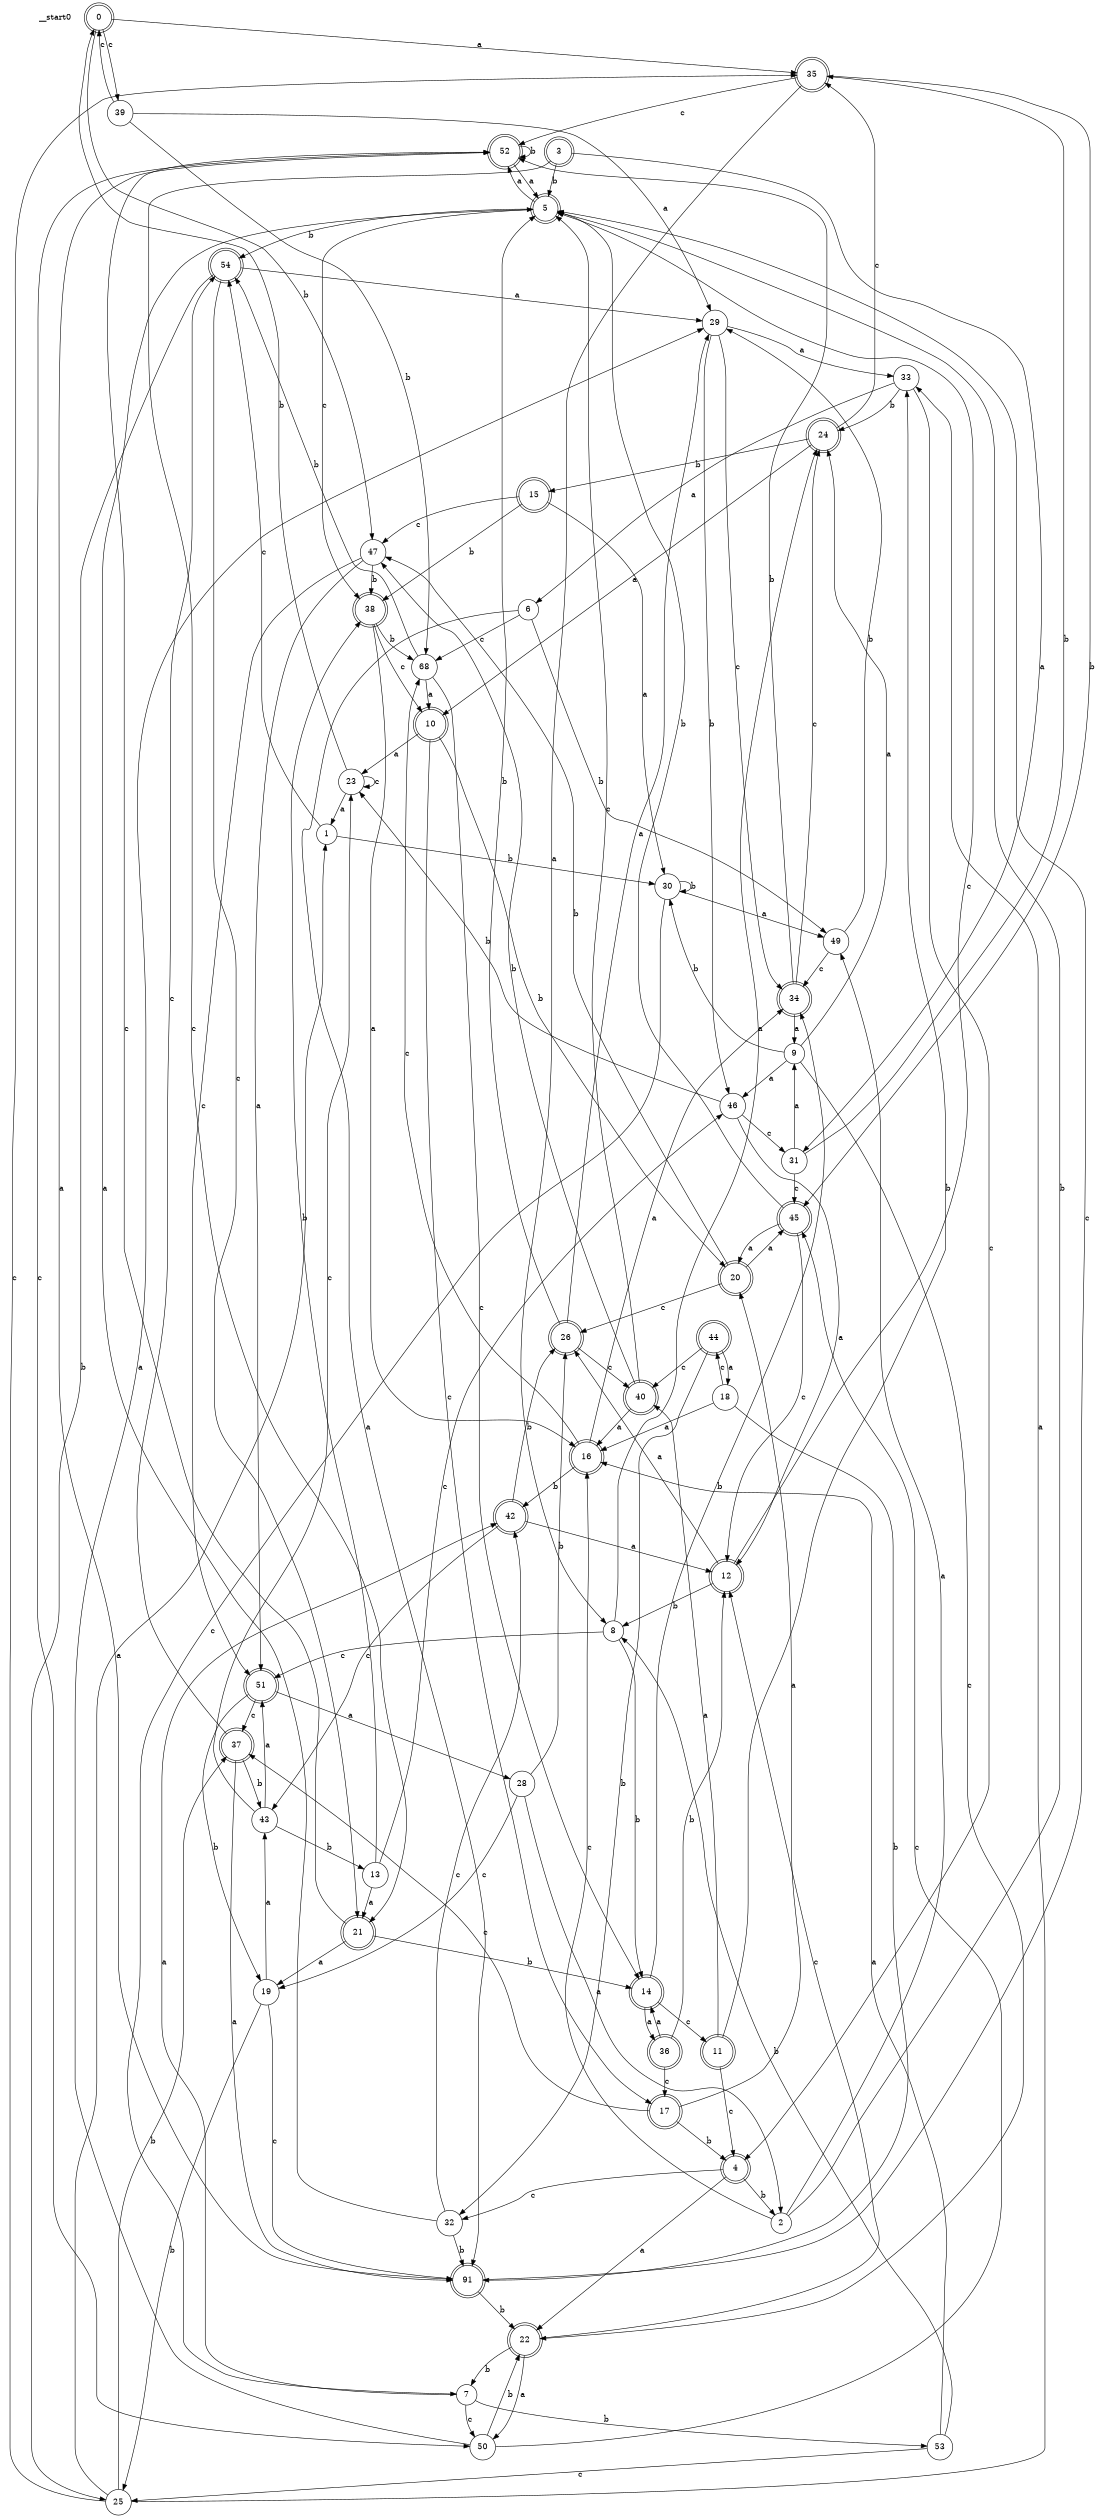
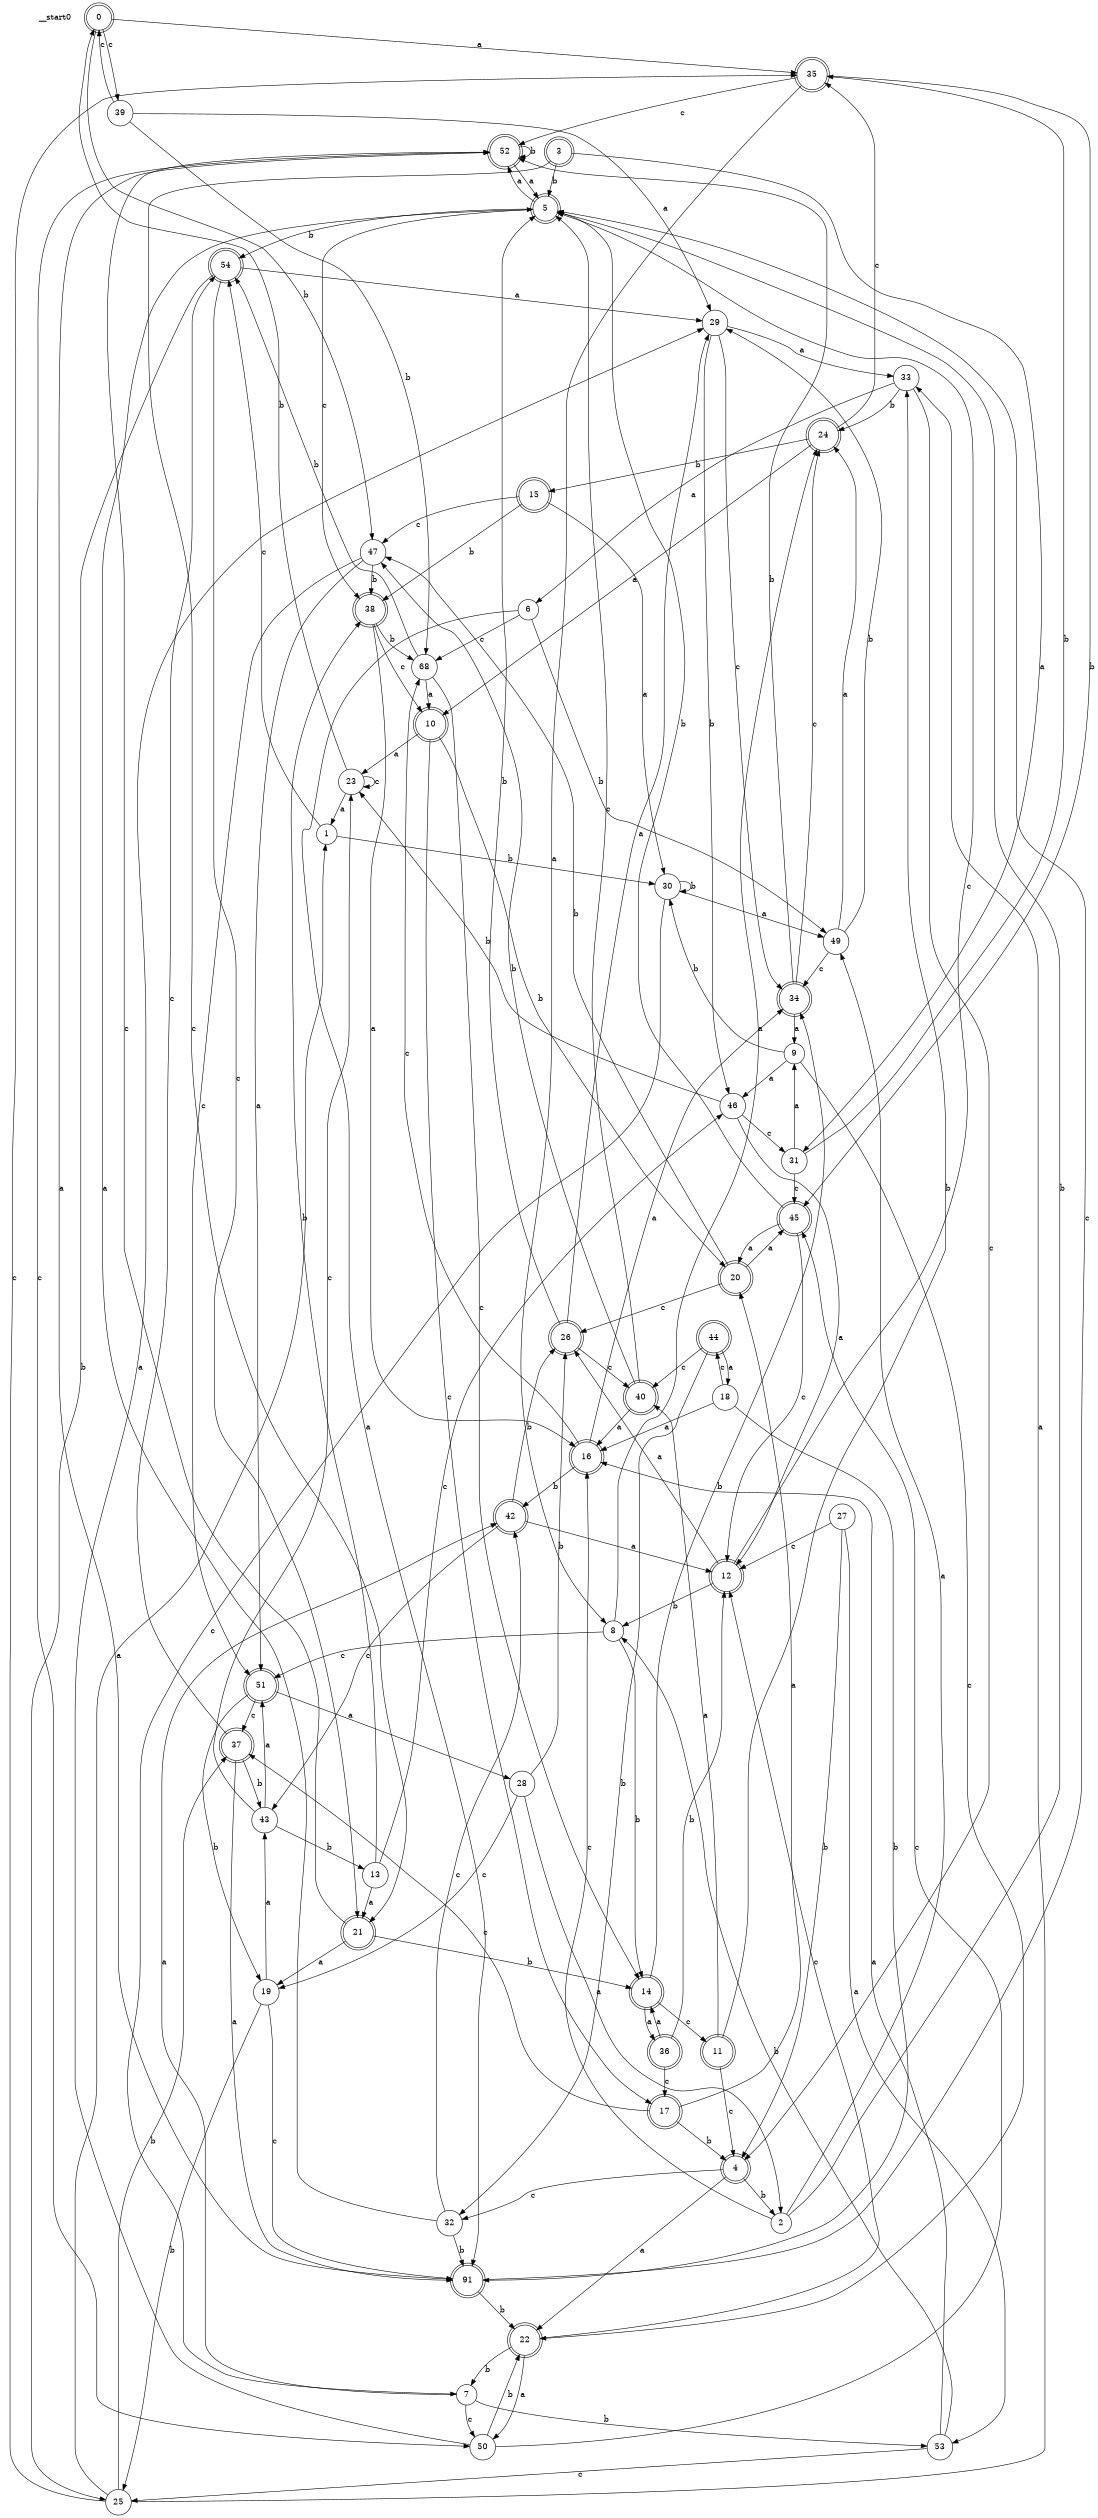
  digraph {
    rankdir=TB
    node [shape=doublecircle color=black fillcolor=white style="rounded,filled"]
    __start0 [shape=none color="" fillcolor="" style=""]
    n2 [label=0]
    n3 [label=35]
    n4 [label=39 shape=circle style=filled]
    n5 [label=47 shape=circle style=filled]
    n6 [label=52]
    n7 [label=8 shape=circle style=filled]
    n8 [label=45]
    n9 [label=68 shape=circle style=filled]
    n10 [label=29 shape=circle style=filled]
    n11 [label=38]
    n12 [label=51]
    n13 [label=1 shape=circle style=filled]
    n14 [label=30 shape=circle style=filled]
    n15 [label=54]
    n16 [label=25 shape=circle style=filled]
    n17 [label=33 shape=circle style=filled]
    n18 [label=37]
    n19 [label=49 shape=circle style=filled]
    n20 [label=7 shape=circle style=filled]
    n21 [label=21]
    n22 [label=2 shape=circle style=filled]
    n23 [label=5]
    n24 [label=16]
    n25 [label=42]
    n26 [label=34]
    n27 [label=24]
    n28 [label=3]
    n29 [label=31 shape=circle style=filled]
    n30 [label=14]
    n31 [label=19 shape=circle style=filled]
    n32 [label=9 shape=circle style=filled]
    n33 [label=4]
    n34 [label=22]
    n35 [label=32 shape=circle style=filled]
    n36 [label=50 shape=circle style=filled]
    n37 [label=12]
    n38 [label=91]
    n39 [label=10]
    n40 [label=6 shape=circle style=filled]
    n41 [label=53 shape=circle style=filled]
    n42 [label=26]
    n43 [label=43 shape=circle style=filled]
    n44 [label=11]
    n45 [label=36]
    n46 [label=15]
    n47 [label=28 shape=circle style=filled]
    n48 [label=46 shape=circle style=filled]
    n49 [label=23 shape=circle style=filled]
    n50 [label=17]
    n51 [label=20]
    n52 [label=40]
    n53 [label=13 shape=circle style=filled]
    n54 [label=18 shape=circle style=filled]
    n55 [label=44]
+   n56 [label=27 shape=circle style=filled]
    n2 -> n3 [label=a]
    n2 -> n4 [label=c]
    n2 -> n5 [label=b]
    n3 -> n6 [label=c]
    n3 -> n7 [label=a]
    n3 -> n8 [label=b]
    n4 -> n2 [label=c]
    n4 -> n9 [label=b]
    n4 -> n10 [label=a]
    n5 -> n11 [label=b]
    n5 -> n12 [label=a]
    n5 -> n12 [label=c]
    n6 -> n6 [label=b]
    n6 -> n23 [label=a]
    n6 -> n36 [label=c]
    n7 -> n12 [label=c]
    n7 -> n27 [label=a]
    n7 -> n30 [label=b]
    n8 -> n23 [label=b]
    n8 -> n37 [label=c]
    n8 -> n51 [label=a]
    n9 -> n15 [label=b]
    n9 -> n30 [label=c]
    n9 -> n39 [label=a]
    n10 -> n17 [label=a]
    n10 -> n26 [label=c]
    n10 -> n48 [label=b]
    n11 -> n9 [label=b]
    n11 -> n24 [label=a]
    n11 -> n39 [label=c]
    n12 -> n18 [label=c]
    n12 -> n31 [label=b]
    n12 -> n47 [label=a]
    n13 -> n14 [label=b]
    n13 -> n15 [label=c]
    n14 -> n14 [label=b]
    n14 -> n19 [label=a]
    n14 -> n20 [label=c]
    n15 -> n10 [label=a]
    n15 -> n16 [label=b]
    n15 -> n21 [label=c]
    n16 -> n3 [label=c]
    n16 -> n13 [label=a]
    n16 -> n17 [label=a]
    n16 -> n18 [label=b]
    n17 -> n27 [label=b]
    n17 -> n33 [label=c]
    n17 -> n40 [label=a]
    n18 -> n15 [label=c]
    n18 -> n38 [label=a]
    n18 -> n43 [label=b]
    n19 -> n10 [label=b]
    n19 -> n26 [label=c]
-   n32 -> n27 [label=a]
+   n19 -> n27 [label=a]
    n20 -> n25 [label=a]
    n20 -> n36 [label=c]
    n20 -> n41 [label=b]
    n21 -> n6 [label=c]
    n21 -> n30 [label=b]
    n21 -> n31 [label=a]
    n22 -> n19 [label=a]
    n22 -> n23 [label=b]
    n22 -> n24 [label=c]
    n23 -> n6 [label=a]
    n23 -> n11 [label=c]
    n23 -> n15 [label=b]
    n24 -> n9 [label=c]
    n24 -> n25 [label=b]
    n24 -> n26 [label=a]
    n25 -> n37 [label=a]
    n25 -> n42 [label=b]
    n25 -> n43 [label=c]
    n26 -> n6 [label=b]
    n26 -> n27 [label=c]
    n26 -> n32 [label=a]
    n27 -> n3 [label=c]
    n27 -> n39 [label=a]
    n27 -> n46 [label=b]
    n28 -> n21 [label=c]
    n28 -> n23 [label=b]
    n28 -> n29 [label=a]
    n29 -> n3 [label=b]
    n29 -> n8 [label=c]
    n29 -> n32 [label=a]
    n30 -> n26 [label=b]
    n30 -> n44 [label=c]
    n30 -> n45 [label=a]
    n31 -> n16 [label=b]
    n31 -> n38 [label=c]
    n31 -> n43 [label=a]
    n32 -> n14 [label=b]
    n32 -> n34 [label=c]
    n32 -> n48 [label=a]
    n33 -> n22 [label=b]
    n33 -> n34 [label=a]
    n33 -> n35 [label=c]
    n34 -> n20 [label=b]
    n34 -> n36 [label=a]
    n34 -> n37 [label=c]
    n35 -> n23 [label=a]
    n35 -> n25 [label=c]
    n35 -> n38 [label=b]
    n36 -> n8 [label=c]
    n36 -> n10 [label=a]
    n36 -> n34 [label=b]
    n37 -> n7 [label=b]
    n37 -> n23 [label=c]
    n37 -> n42 [label=a]
    n38 -> n6 [label=a]
    n38 -> n23 [label=c]
    n38 -> n34 [label=b]
    n39 -> n49 [label=a]
    n39 -> n50 [label=c]
    n39 -> n51 [label=b]
    n40 -> n9 [label=c]
    n40 -> n19 [label=b]
    n40 -> n38 [label=a]
    n41 -> n7 [label=b]
    n41 -> n16 [label=c]
    n41 -> n24 [label=a]
    n42 -> n10 [label=a]
    n42 -> n23 [label=b]
    n42 -> n52 [label=c]
    n43 -> n12 [label=a]
    n43 -> n49 [label=c]
    n43 -> n53 [label=b]
    n44 -> n17 [label=b]
    n44 -> n33 [label=c]
    n44 -> n52 [label=a]
    n45 -> n30 [label=a]
    n45 -> n37 [label=b]
    n45 -> n50 [label=c]
    n46 -> n5 [label=c]
    n46 -> n11 [label=b]
    n46 -> n14 [label=a]
    n47 -> n22 [label=a]
    n47 -> n31 [label=c]
    n47 -> n42 [label=b]
    n48 -> n29 [label=c]
    n48 -> n37 [label=a]
    n48 -> n49 [label=b]
    n49 -> n2 [label=b]
    n49 -> n13 [label=a]
    n49 -> n49 [label=c]
    n50 -> n18 [label=c]
    n50 -> n33 [label=b]
    n50 -> n51 [label=a]
    n51 -> n5 [label=b]
    n51 -> n8 [label=a]
    n51 -> n42 [label=c]
    n52 -> n5 [label=b]
    n52 -> n23 [label=c]
    n52 -> n24 [label=a]
    n53 -> n11 [label=b]
    n53 -> n21 [label=a]
    n53 -> n48 [label=c]
    n54 -> n24 [label=a]
    n54 -> n38 [label=b]
    n54 -> n55 [label=c]
    n55 -> n35 [label=b]
    n55 -> n52 [label=c]
    n55 -> n54 [label=a]
+   n56 -> n33 [label=b]
+   n56 -> n37 [label=c]
+   n56 -> n41 [label=a]
  }
